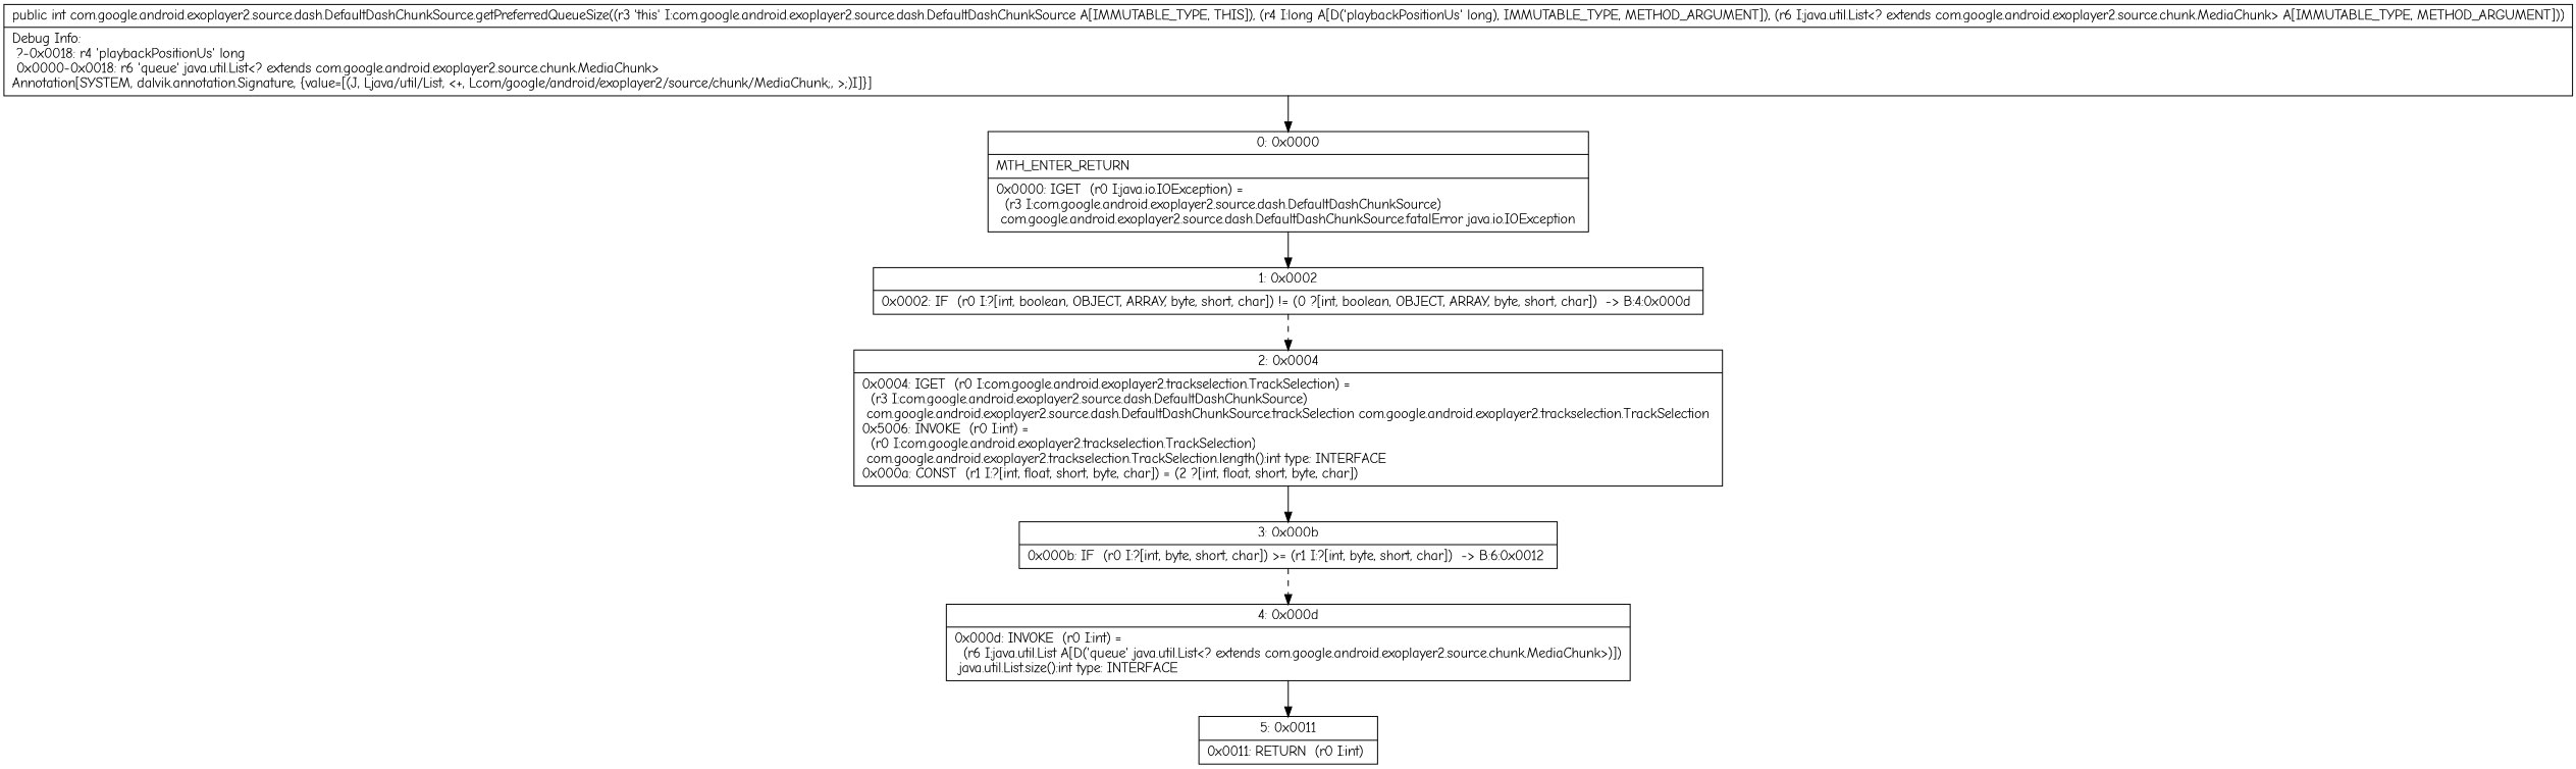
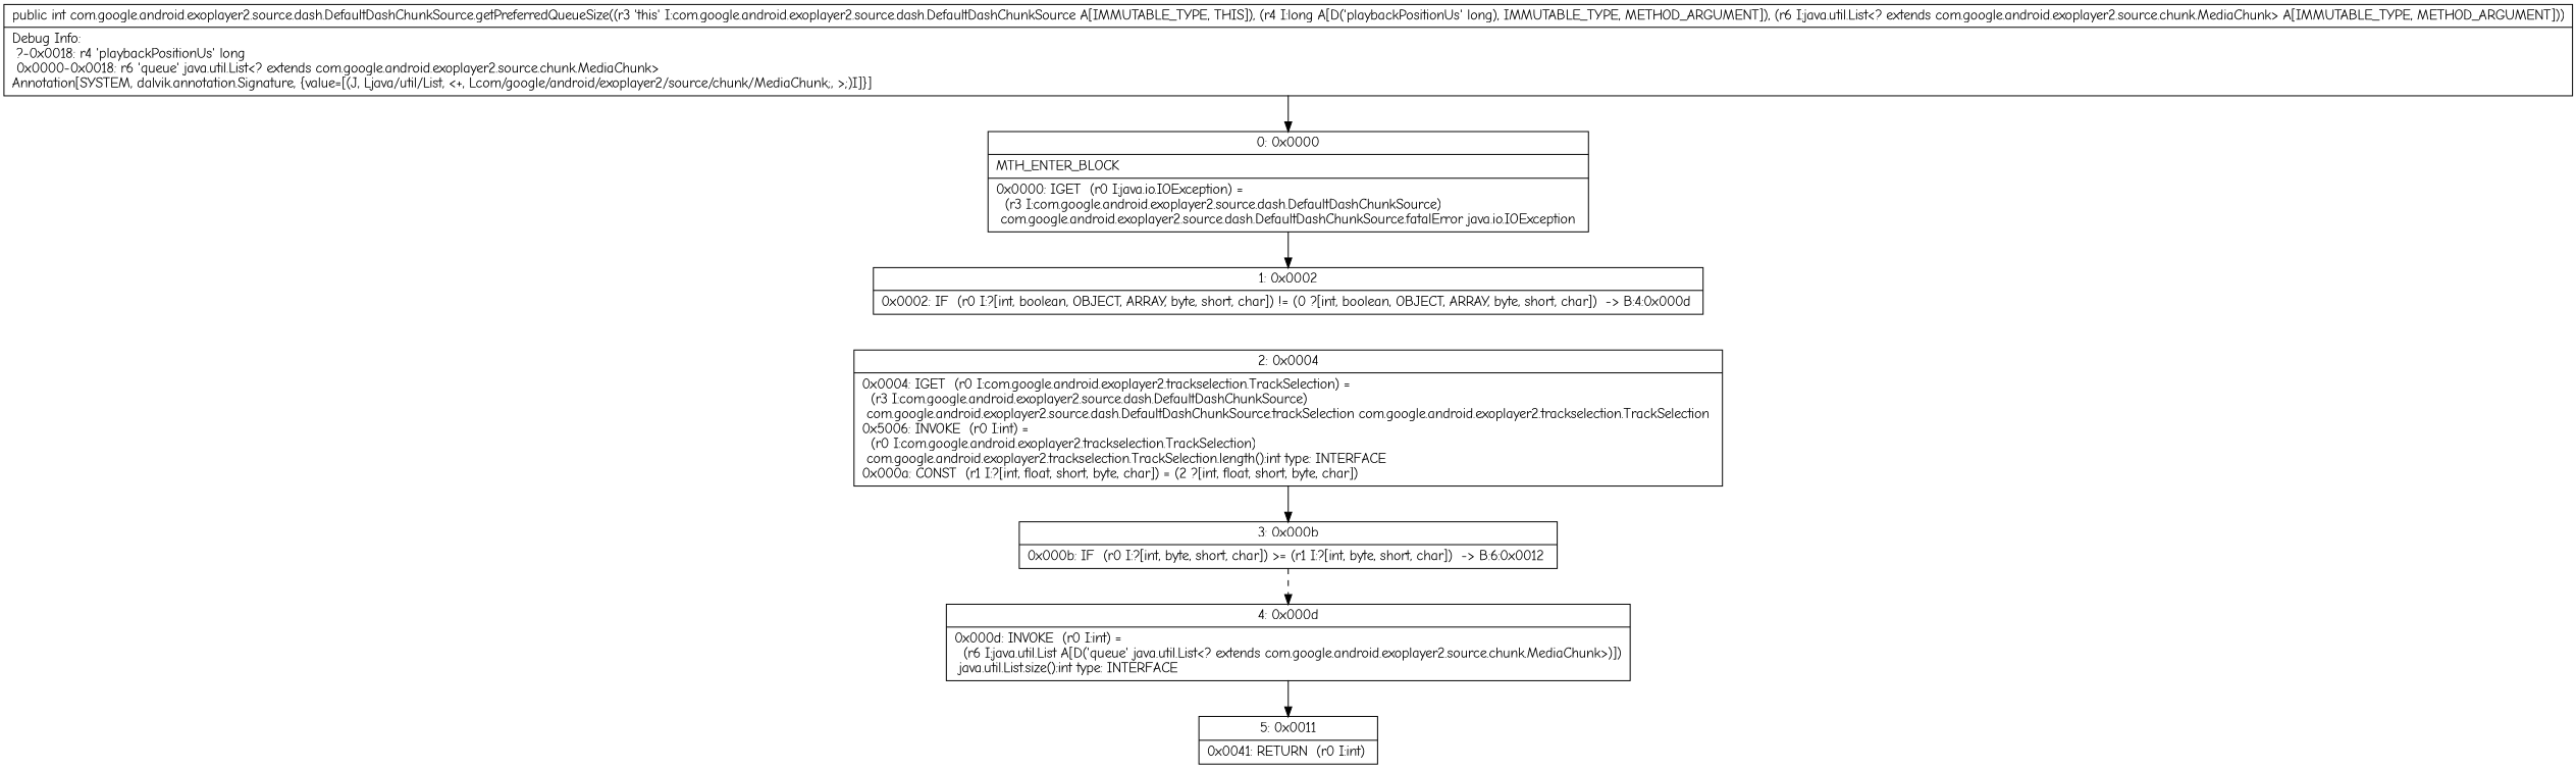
  digraph {
    fontname="Comic Neue"
    node [fontname="Comic Neue" shape=record]
    edge [fontname="Comic Neue"]
-   n1 [label="{0\:\ 0x0000|MTH_ENTER_RETURN\l|0x0000: IGET  (r0 I:java.io.IOException) = \l  (r3 I:com.google.android.exoplayer2.source.dash.DefaultDashChunkSource)\l com.google.android.exoplayer2.source.dash.DefaultDashChunkSource.fatalError java.io.IOException \l}"]
+   n1 [label="{0\:\ 0x0000|MTH_ENTER_BLOCK\l|0x0000: IGET  (r0 I:java.io.IOException) = \l  (r3 I:com.google.android.exoplayer2.source.dash.DefaultDashChunkSource)\l com.google.android.exoplayer2.source.dash.DefaultDashChunkSource.fatalError java.io.IOException \l}"]
    n2 [label="{1\:\ 0x0002|0x0002: IF  (r0 I:?[int, boolean, OBJECT, ARRAY, byte, short, char]) != (0 ?[int, boolean, OBJECT, ARRAY, byte, short, char])  \-\> B:4:0x000d \l}"]
    n3 [label="{2\:\ 0x0004|0x0004: IGET  (r0 I:com.google.android.exoplayer2.trackselection.TrackSelection) = \l  (r3 I:com.google.android.exoplayer2.source.dash.DefaultDashChunkSource)\l com.google.android.exoplayer2.source.dash.DefaultDashChunkSource.trackSelection com.google.android.exoplayer2.trackselection.TrackSelection \l0x5006: INVOKE  (r0 I:int) = \l  (r0 I:com.google.android.exoplayer2.trackselection.TrackSelection)\l com.google.android.exoplayer2.trackselection.TrackSelection.length():int type: INTERFACE \l0x000a: CONST  (r1 I:?[int, float, short, byte, char]) = (2 ?[int, float, short, byte, char]) \l}"]
    n4 [label="{3\:\ 0x000b|0x000b: IF  (r0 I:?[int, byte, short, char]) \>= (r1 I:?[int, byte, short, char])  \-\> B:6:0x0012 \l}"]
    n5 [label="{4\:\ 0x000d|0x000d: INVOKE  (r0 I:int) = \l  (r6 I:java.util.List A[D('queue' java.util.List\<? extends com.google.android.exoplayer2.source.chunk.MediaChunk\>)])\l java.util.List.size():int type: INTERFACE \l}"]
-   n6 [label="{5\:\ 0x0011|0x0011: RETURN  (r0 I:int) \l}"]
+   n6 [label="{5\:\ 0x0011|0x0041: RETURN  (r0 I:int) \l}"]
    n7 [label="{public int com.google.android.exoplayer2.source.dash.DefaultDashChunkSource.getPreferredQueueSize((r3 'this' I:com.google.android.exoplayer2.source.dash.DefaultDashChunkSource A[IMMUTABLE_TYPE, THIS]), (r4 I:long A[D('playbackPositionUs' long), IMMUTABLE_TYPE, METHOD_ARGUMENT]), (r6 I:java.util.List\<? extends com.google.android.exoplayer2.source.chunk.MediaChunk\> A[IMMUTABLE_TYPE, METHOD_ARGUMENT]))  | Debug Info:\l  ?\-0x0018: r4 'playbackPositionUs' long\l  0x0000\-0x0018: r6 'queue' java.util.List\<? extends com.google.android.exoplayer2.source.chunk.MediaChunk\>\lAnnotation[SYSTEM, dalvik.annotation.Signature, \{value=[(J, Ljava\/util\/List, \<+, Lcom\/google\/android\/exoplayer2\/source\/chunk\/MediaChunk;, \>;)I]\}]\l}"]
    n1 -> n2
-   n2 -> n3 [style=dashed]
    n3 -> n4
    n4 -> n5 [style=dashed]
    n5 -> n6
    n7 -> n1
  }
